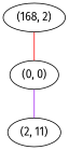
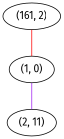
  graph {
    fontname="Fira Sans"
    node [fontname="Fira Sans"]
    edge [fontname="Fira Sans"]
-   "(161, 2)" [label="(168, 2)"]
-   "(0, 0)"
+   "(161, 2)"
+   "(0, 0)" [label="(1, 0)"]
    "(2, 11)"
    "(161, 2)" -- "(0, 0)" [color=red weight=1]
    "(0, 0)" -- "(2, 11)" [color=purple weight=4]
  }
